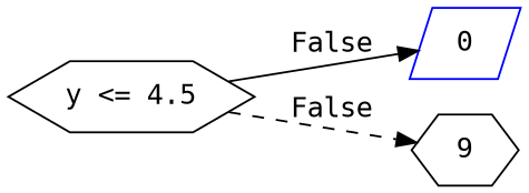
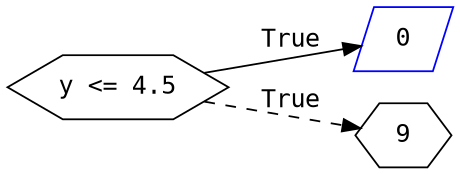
  digraph {
    fontname="DejaVu Sans Mono"
    rankdir=LR
    node [color=black fontname="DejaVu Sans Mono" shape=hexagon]
    edge [fontname="DejaVu Sans Mono"]
    n1 [label="y <= 4.5"]
    n2 [color=blue label=0 shape=parallelogram]
    n3 [label=9]
-   n1 -> n2 [label=False]
-   n1 -> n3 [label=False style=dashed]
+   n1 -> n2 [label=True]
+   n1 -> n3 [label=True style=dashed]
  }
